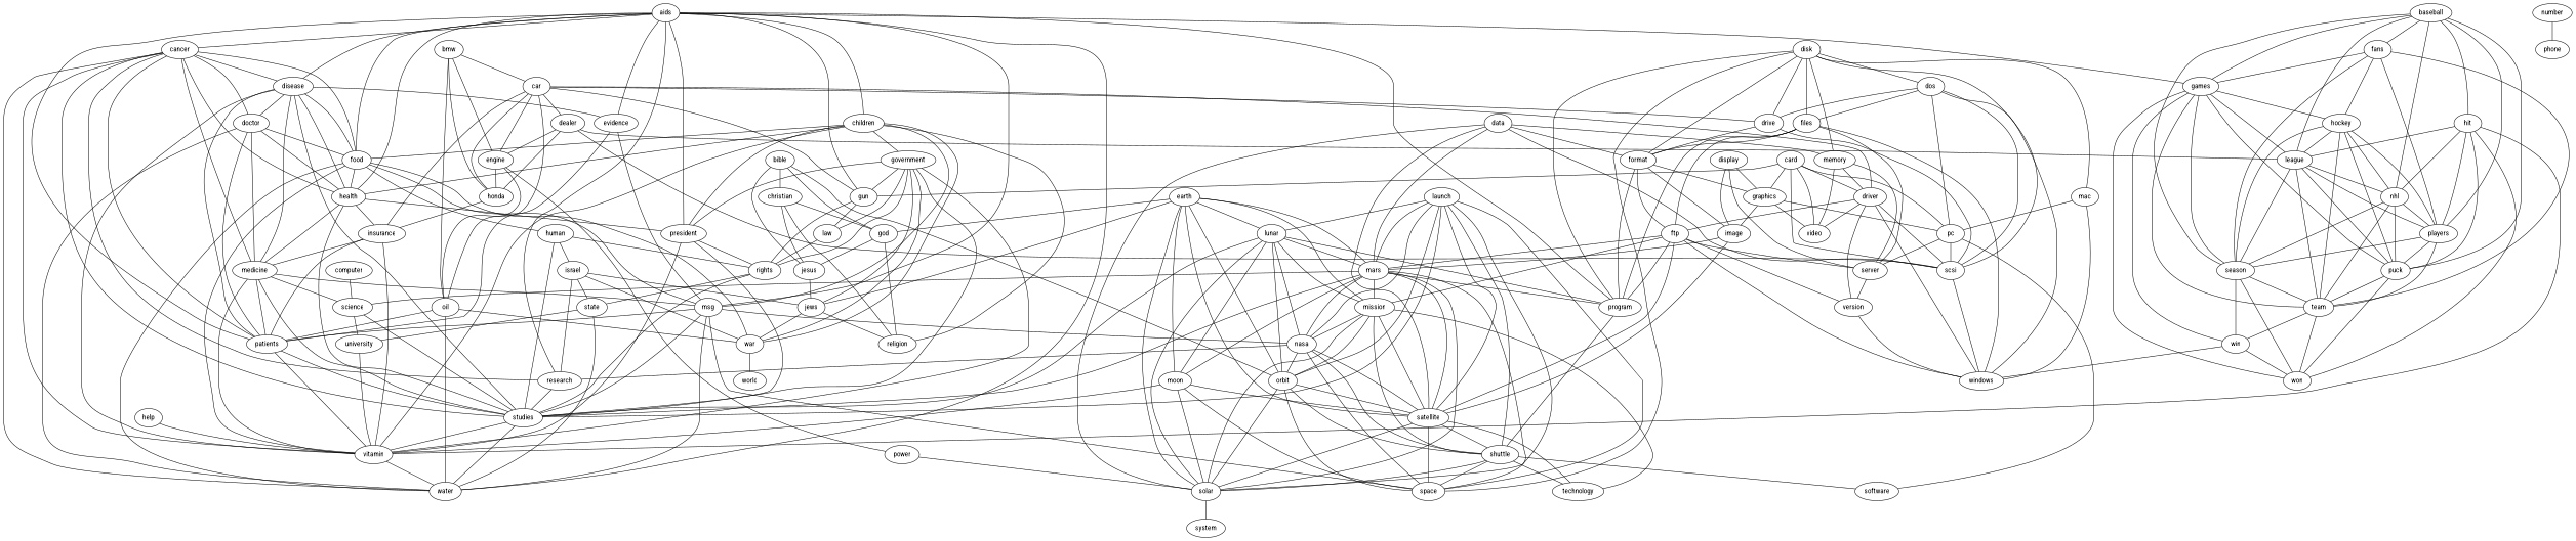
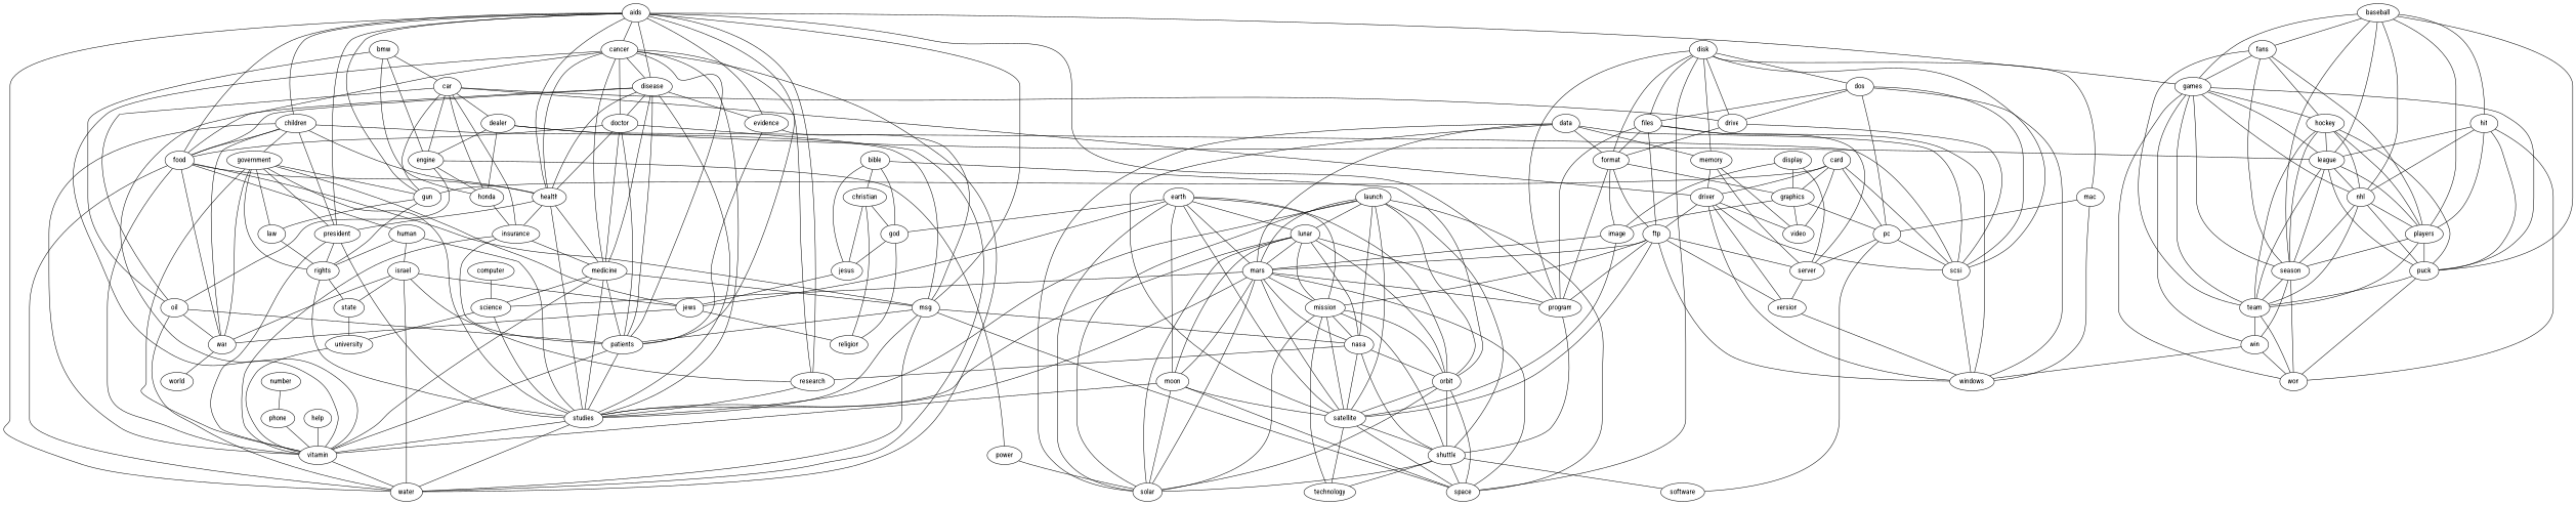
  graph {
    fontname="Roboto Condensed"
    node [fontname="Roboto Condensed"]
    edge [dir=none fontname="Roboto Condensed"]
    n1 [height=0.5 label=aids width=0.75]
    n2 [height=0.5 label=cancer width=0.95686]
    n3 [height=0.5 label=children width=1.1013]
    n4 [height=0.5 label=disease width=1.0291]
    n5 [height=0.5 label=evidence width=1.1735]
    n6 [height=0.5 label=food width=0.79437]
    n7 [height=0.5 label=games width=0.93881]
    n8 [height=0.5 label=gun width=0.75]
    n9 [height=0.5 label=health width=0.88464]
    n10 [height=0.5 label=msg width=0.75]
    n11 [height=0.5 label=patients width=1.0652]
    n12 [height=0.5 label=president width=1.2277]
    n13 [height=0.5 label=program width=1.1555]
    n14 [height=0.5 label=research width=1.1374]
    n15 [height=0.5 label=water width=0.84854]
    n16 [height=0.5 label=doctor width=0.97491]
    n17 [height=0.5 label=medicine width=1.1916]
    n18 [height=0.5 label=studies width=1.011]
    n19 [height=0.5 label=vitamin width=1.011]
    n20 [height=0.5 label=government width=1.4804]
    n21 [height=0.5 label=religion width=1.0291]
    n22 [height=0.5 label=war width=0.75]
    n23 [height=0.5 label=human width=0.95686]
    n24 [height=0.5 label=league width=0.92075]
    n25 [height=0.5 label=nhl width=0.75]
    n26 [height=0.5 label=puck width=0.79437]
    n27 [height=0.5 label=season width=0.99297]
    n28 [height=0.5 label=hockey width=1.0291]
    n29 [height=0.5 label=team width=0.77632]
    n30 [height=0.5 label=win width=0.75]
    n31 [height=0.5 label=won width=0.75]
    n32 [height=0.5 label=law width=0.75]
    n33 [height=0.5 label=rights width=0.84854]
    n34 [height=0.5 label=insurance width=1.2457]
    n35 [height=0.5 label=space width=0.88464]
    n36 [height=0.5 label=nasa width=0.75]
    n37 [height=0.5 label=shuttle width=0.95686]
    n38 [height=0.5 label=science width=1.0471]
    n39 [height=0.5 label=jews width=0.75]
    n40 [height=0.5 label=world width=0.88464]
    n41 [height=0.5 label=israel width=0.81243]
    n42 [height=0.5 label=players width=1.011]
    n43 [height=0.5 label=windows width=1.2096]
    n44 [height=0.5 label=state width=0.75827]
    n45 [height=0.5 label=orbit width=0.77632]
    n46 [height=0.5 label=satellite width=1.0291]
    n47 [height=0.5 label=solar width=0.79437]
    n48 [height=0.5 label=software width=1.1735]
    n49 [height=0.5 label=technology width=1.4082]
    n50 [height=0.5 label=baseball width=1.1193]
    n51 [height=0.5 label=fans width=0.75]
    n52 [height=0.5 label=hit width=0.75]
    n53 [height=0.5 label=bible width=0.79437]
    n54 [height=0.5 label=christian width=1.1374]
    n55 [height=0.5 label=god width=0.75]
    n56 [height=0.5 label=jesus width=0.79437]
-   n57 [height=0.5 label=system width=1.011]
    n58 [height=0.5 label=bmw width=0.79437]
    n59 [height=0.5 label=car width=0.75]
    n60 [height=0.5 label=engine width=0.93881]
    n61 [height=0.5 label=honda width=0.92075]
    n62 [height=0.5 label=oil width=0.75]
    n63 [height=0.5 label=dealer width=0.9027]
    n64 [height=0.5 label=drive width=0.79437]
    n65 [height=0.5 label=driver width=0.88464]
    n66 [height=0.5 label=power width=0.93881]
    n67 [height=0.5 label=scsi width=0.75]
    n68 [height=0.5 label=format width=0.95686]
    n69 [height=0.5 label=video width=0.84854]
    n70 [height=0.5 label=ftp width=0.75]
    n71 [height=0.5 label=version width=1.0291]
    n72 [height=0.5 label=university width=1.2638]
    n73 [height=0.5 label=graphics width=1.1555]
    n74 [height=0.5 label=image width=0.88464]
    n75 [height=0.5 label=server width=0.9027]
    n76 [height=0.5 label=mars width=0.79437]
    n77 [height=0.5 label=mission width=1.0652]
    n78 [height=0.5 label=card width=0.75]
    n79 [height=0.5 label=pc width=0.75]
    n80 [height=0.5 label=computer width=1.2638]
    n81 [height=0.5 label=data width=0.75]
    n82 [height=0.5 label=memory width=1.1193]
    n83 [height=0.5 label=moon width=0.88464]
    n84 [height=0.5 label=disk width=0.75]
    n85 [height=0.5 label=dos width=0.75]
    n86 [height=0.5 label=files width=0.75]
    n87 [height=0.5 label=mac width=0.75]
    n88 [height=0.5 label=display width=1.011]
    n89 [height=0.5 label=earth width=0.79437]
    n90 [height=0.5 label=lunar width=0.79437]
    n91 [height=0.5 label=phone width=0.92075]
    n92 [height=0.5 label=help width=0.75]
    n93 [height=0.5 label=launch width=0.95686]
    n94 [height=0.5 label=number width=1.0652]
    n1 -- n2
    n1 -- n3
    n1 -- n4
    n1 -- n5
    n1 -- n6
    n1 -- n7
    n1 -- n8
    n1 -- n9
    n1 -- n10
    n1 -- n11
    n1 -- n12
    n1 -- n13
    n1 -- n14
    n1 -- n15
    n2 -- n4
    n2 -- n6
    n2 -- n9
    n2 -- n11
    n2 -- n14
    n2 -- n15
    n2 -- n16
    n2 -- n17
    n2 -- n18
    n2 -- n19
    n3 -- n6
    n3 -- n9
    n3 -- n10
    n3 -- n12
    n3 -- n19
    n3 -- n20
-   n3 -- n21
    n3 -- n22
    n4 -- n5
    n4 -- n6
    n4 -- n9
    n4 -- n11
    n4 -- n16
    n4 -- n17
    n4 -- n18
    n4 -- n19
    n5 -- n10
    n5 -- n11
    n6 -- n9
    n6 -- n10
    n6 -- n15
    n6 -- n19
    n6 -- n22
    n6 -- n23
    n7 -- n24
+   n7 -- n25
    n7 -- n26
    n7 -- n27
    n7 -- n28
    n7 -- n29
    n7 -- n30
    n7 -- n31
    n8 -- n32
    n8 -- n33
    n9 -- n12
    n9 -- n17
    n9 -- n18
    n9 -- n34
    n10 -- n11
    n10 -- n15
    n10 -- n18
    n10 -- n35
    n10 -- n36
    n11 -- n18
    n11 -- n19
    n12 -- n18
    n12 -- n19
    n12 -- n33
    n13 -- n37
    n14 -- n18
    n16 -- n6
    n16 -- n9
    n16 -- n11
    n16 -- n15
    n16 -- n17
    n17 -- n10
    n17 -- n11
    n17 -- n18
    n17 -- n19
    n17 -- n38
    n18 -- n15
    n18 -- n19
    n19 -- n15
    n20 -- n8
    n20 -- n12
    n20 -- n18
    n20 -- n19
    n20 -- n22
    n20 -- n32
    n20 -- n33
    n20 -- n39
    n22 -- n40
    n23 -- n18
    n23 -- n33
    n23 -- n41
    n24 -- n25
    n24 -- n26
    n24 -- n27
    n24 -- n29
    n24 -- n42
    n25 -- n26
    n25 -- n27
    n25 -- n29
    n25 -- n42
    n26 -- n29
    n26 -- n31
    n27 -- n29
    n27 -- n30
    n27 -- n31
    n28 -- n24
    n28 -- n25
    n28 -- n26
    n28 -- n27
    n28 -- n29
    n28 -- n42
    n29 -- n30
    n29 -- n31
    n30 -- n31
    n30 -- n43
    n32 -- n33
    n33 -- n18
    n33 -- n44
    n34 -- n11
    n34 -- n17
    n34 -- n19
    n36 -- n14
-   n36 -- n35
    n36 -- n37
    n36 -- n45
    n36 -- n46
    n37 -- n35
    n37 -- n47
    n37 -- n48
    n37 -- n49
    n38 -- n18
    n38 -- n72
    n39 -- n21
    n39 -- n22
    n41 -- n14
-   n44 -- n15
+   n41 -- n15
    n41 -- n22
    n41 -- n39
    n41 -- n44
    n42 -- n26
    n42 -- n27
    n42 -- n29
    n44 -- n72
    n45 -- n35
    n45 -- n37
    n45 -- n46
    n45 -- n47
    n46 -- n35
    n46 -- n37
-   n46 -- n47
    n46 -- n49
-   n47 -- n57
    n50 -- n7
    n50 -- n24
    n50 -- n25
    n50 -- n26
    n50 -- n27
    n50 -- n42
    n50 -- n51
    n50 -- n52
    n51 -- n7
    n51 -- n27
    n51 -- n28
    n51 -- n29
    n51 -- n42
-   n52 -- n19
+   n91 -- n19
    n52 -- n24
    n52 -- n25
    n52 -- n26
    n52 -- n31
    n52 -- n42
    n53 -- n45
    n53 -- n54
    n53 -- n55
    n53 -- n56
    n54 -- n21
    n54 -- n55
    n54 -- n56
    n55 -- n21
    n55 -- n56
    n56 -- n39
    n58 -- n59
    n58 -- n60
    n58 -- n61
    n58 -- n62
    n59 -- n8
    n59 -- n34
    n59 -- n60
    n59 -- n61
    n59 -- n62
    n59 -- n63
    n59 -- n64
    n59 -- n65
    n60 -- n61
    n60 -- n62
    n60 -- n66
    n61 -- n34
    n62 -- n11
    n62 -- n15
    n62 -- n22
    n63 -- n24
    n63 -- n60
    n63 -- n61
    n63 -- n67
    n64 -- n67
    n64 -- n68
    n65 -- n43
    n65 -- n67
    n65 -- n69
    n65 -- n70
    n65 -- n71
    n66 -- n47
    n67 -- n43
    n68 -- n13
    n68 -- n70
    n68 -- n73
    n68 -- n74
    n70 -- n13
    n70 -- n43
    n70 -- n46
    n70 -- n71
    n70 -- n75
    n70 -- n76
    n70 -- n77
    n71 -- n43
    n72 -- n19
    n73 -- n69
    n73 -- n74
    n73 -- n79
    n74 -- n46
    n74 -- n76
    n75 -- n71
    n76 -- n13
    n76 -- n18
    n76 -- n35
    n76 -- n36
    n76 -- n38
    n76 -- n46
    n76 -- n47
    n76 -- n77
    n76 -- n83
    n77 -- n36
    n77 -- n37
    n77 -- n45
    n77 -- n46
    n77 -- n47
    n77 -- n49
    n78 -- n8
    n78 -- n65
    n78 -- n67
    n78 -- n69
    n78 -- n73
    n78 -- n79
    n79 -- n48
    n79 -- n67
    n79 -- n75
    n80 -- n38
    n81 -- n46
    n81 -- n47
    n81 -- n67
    n81 -- n68
    n81 -- n76
    n81 -- n82
    n82 -- n65
    n82 -- n69
    n82 -- n75
    n83 -- n19
    n83 -- n35
    n83 -- n46
    n83 -- n47
    n84 -- n13
    n84 -- n35
    n84 -- n64
    n84 -- n67
    n84 -- n68
    n84 -- n82
    n84 -- n85
    n84 -- n86
    n84 -- n87
    n85 -- n43
    n85 -- n64
    n85 -- n67
    n85 -- n79
    n85 -- n86
    n86 -- n13
    n86 -- n43
    n86 -- n68
    n86 -- n70
    n86 -- n75
    n87 -- n43
    n87 -- n79
    n88 -- n73
    n88 -- n74
    n88 -- n75
    n89 -- n39
    n89 -- n45
    n89 -- n46
    n89 -- n47
    n89 -- n55
    n89 -- n76
    n89 -- n77
    n89 -- n83
    n89 -- n90
    n90 -- n13
    n90 -- n18
    n90 -- n36
    n90 -- n45
    n90 -- n47
    n90 -- n76
    n90 -- n77
    n90 -- n83
    n92 -- n19
    n93 -- n18
    n93 -- n35
    n93 -- n36
    n93 -- n37
    n93 -- n45
    n93 -- n46
    n93 -- n47
    n93 -- n76
    n93 -- n90
    n94 -- n91
  }
